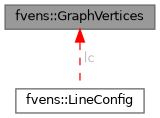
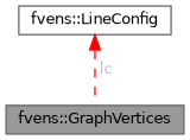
  digraph {
    node [color=gray40 fontname=Helvetica fontsize=10 shape=box style=filled]
    n1 [fillcolor=grey60 fontcolor=black height=0.2 label="fvens::GraphVertices" width=0.4]
    n2 [fillcolor=white height=0.2 label="fvens::LineConfig" width=0.4]
-   n1 -> n2 [color=red dir=back fontcolor=grey fontname=Helvetica fontsize=10 label=" lc" labelfontname=Helvetica labelfontsize=10 style=dashed]
+   n2 -> n1 [color=red dir=back fontcolor=grey fontname=Helvetica fontsize=10 label=" lc" labelfontname=Helvetica labelfontsize=10 style=dashed]
  }
